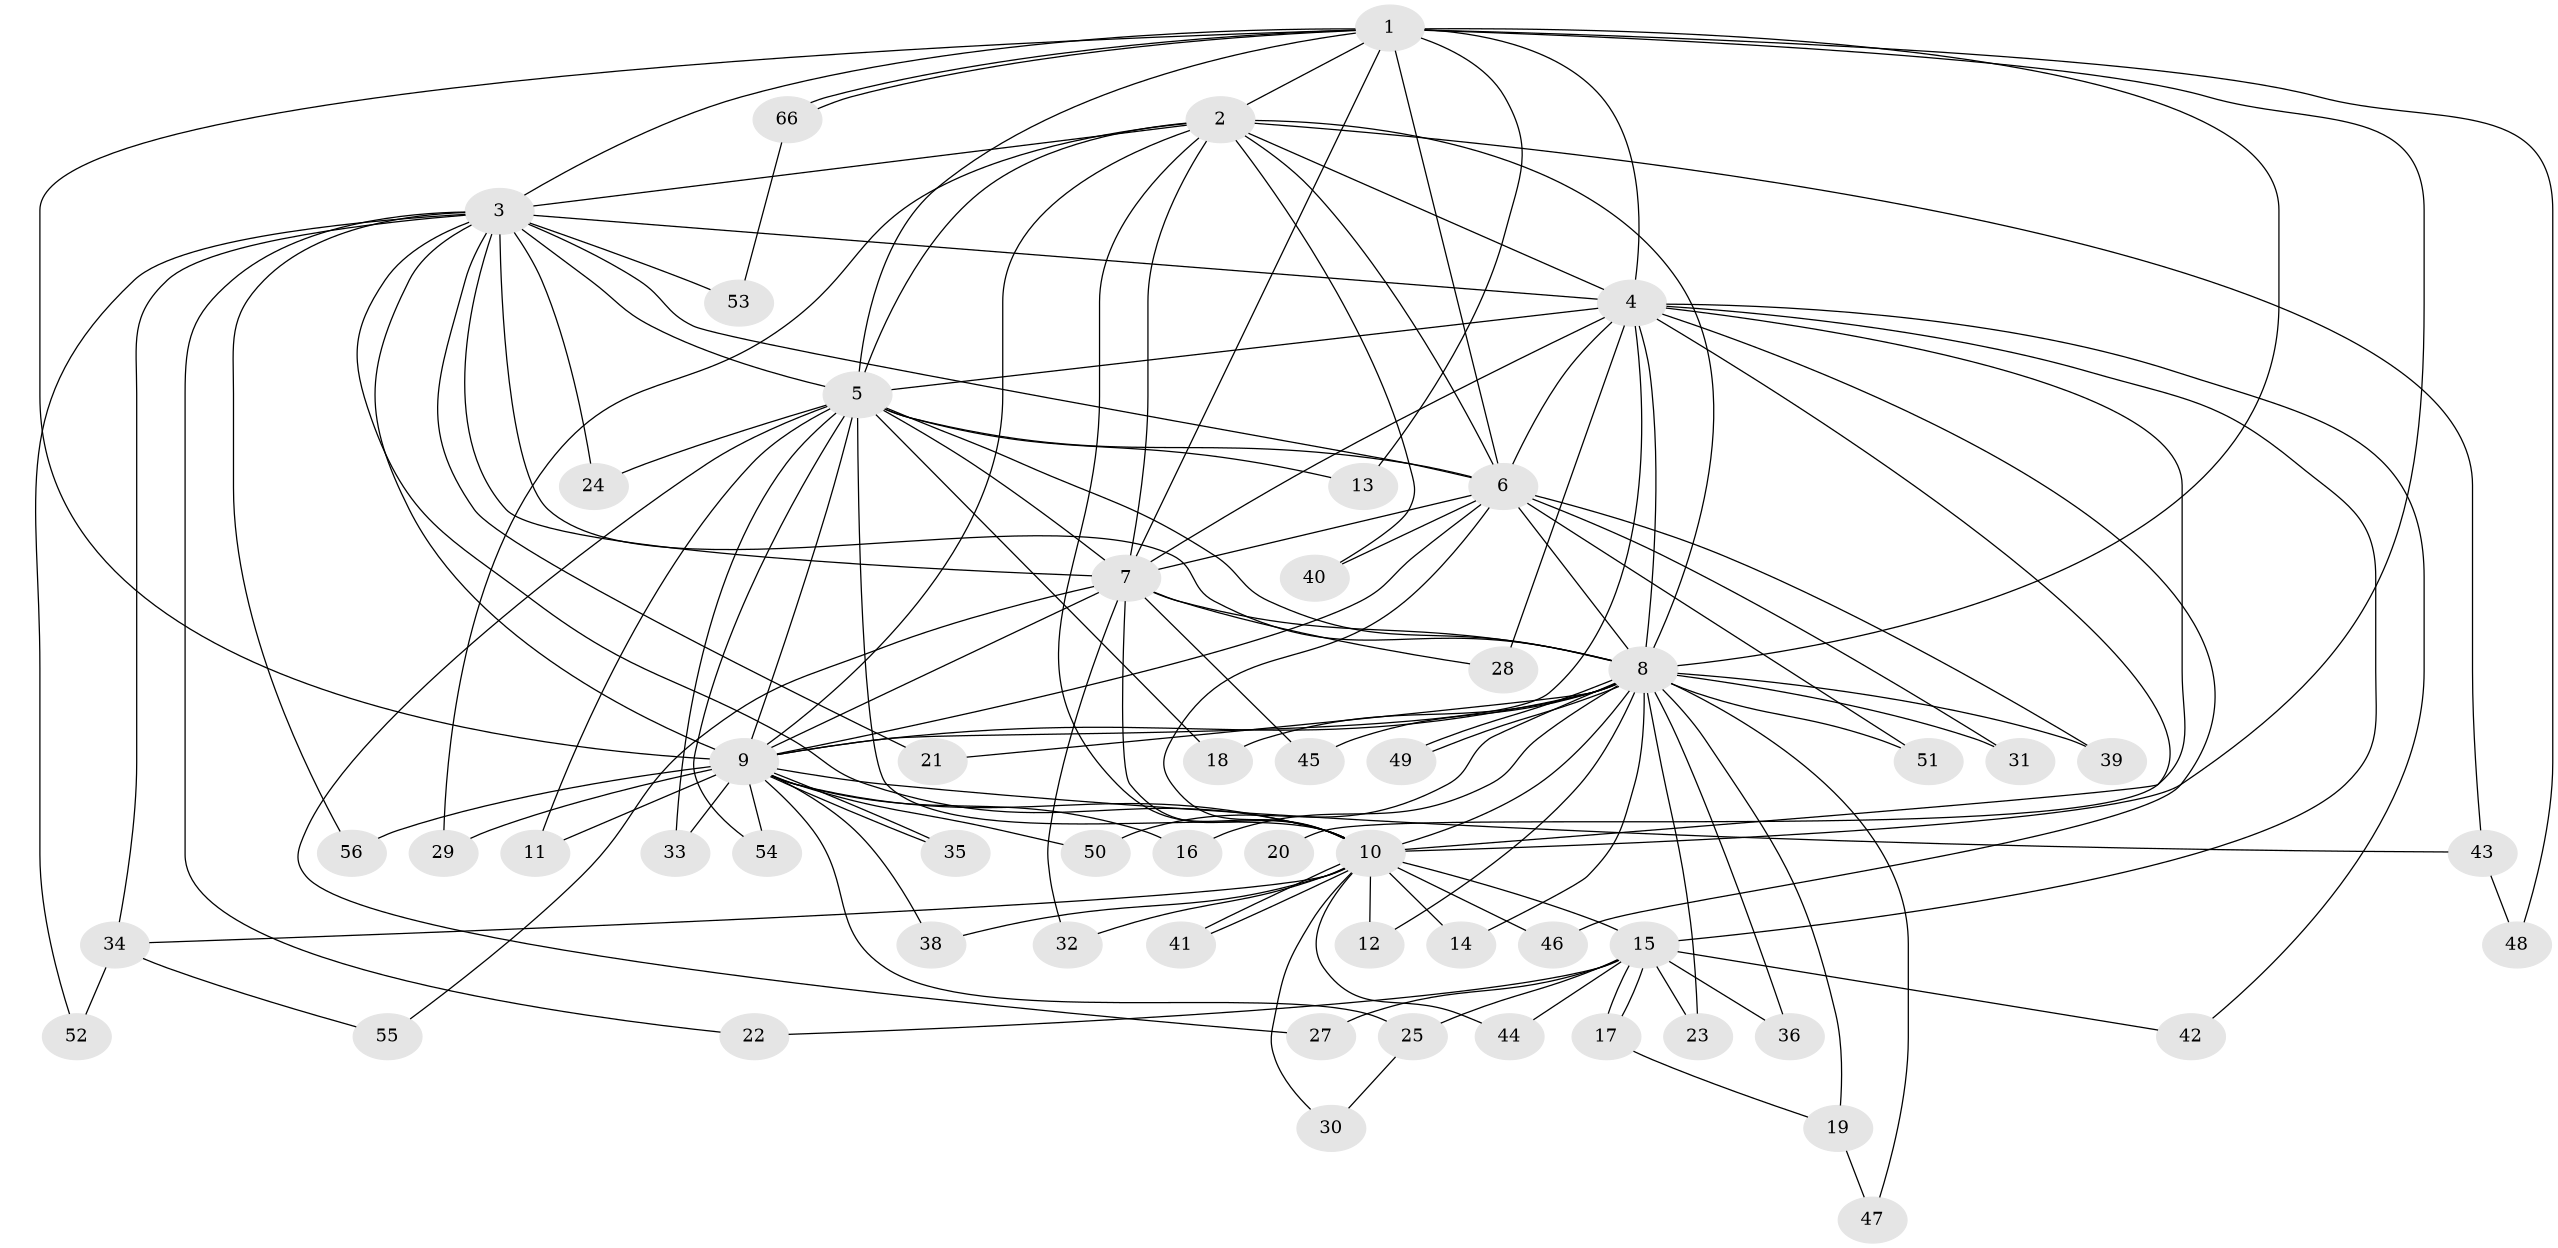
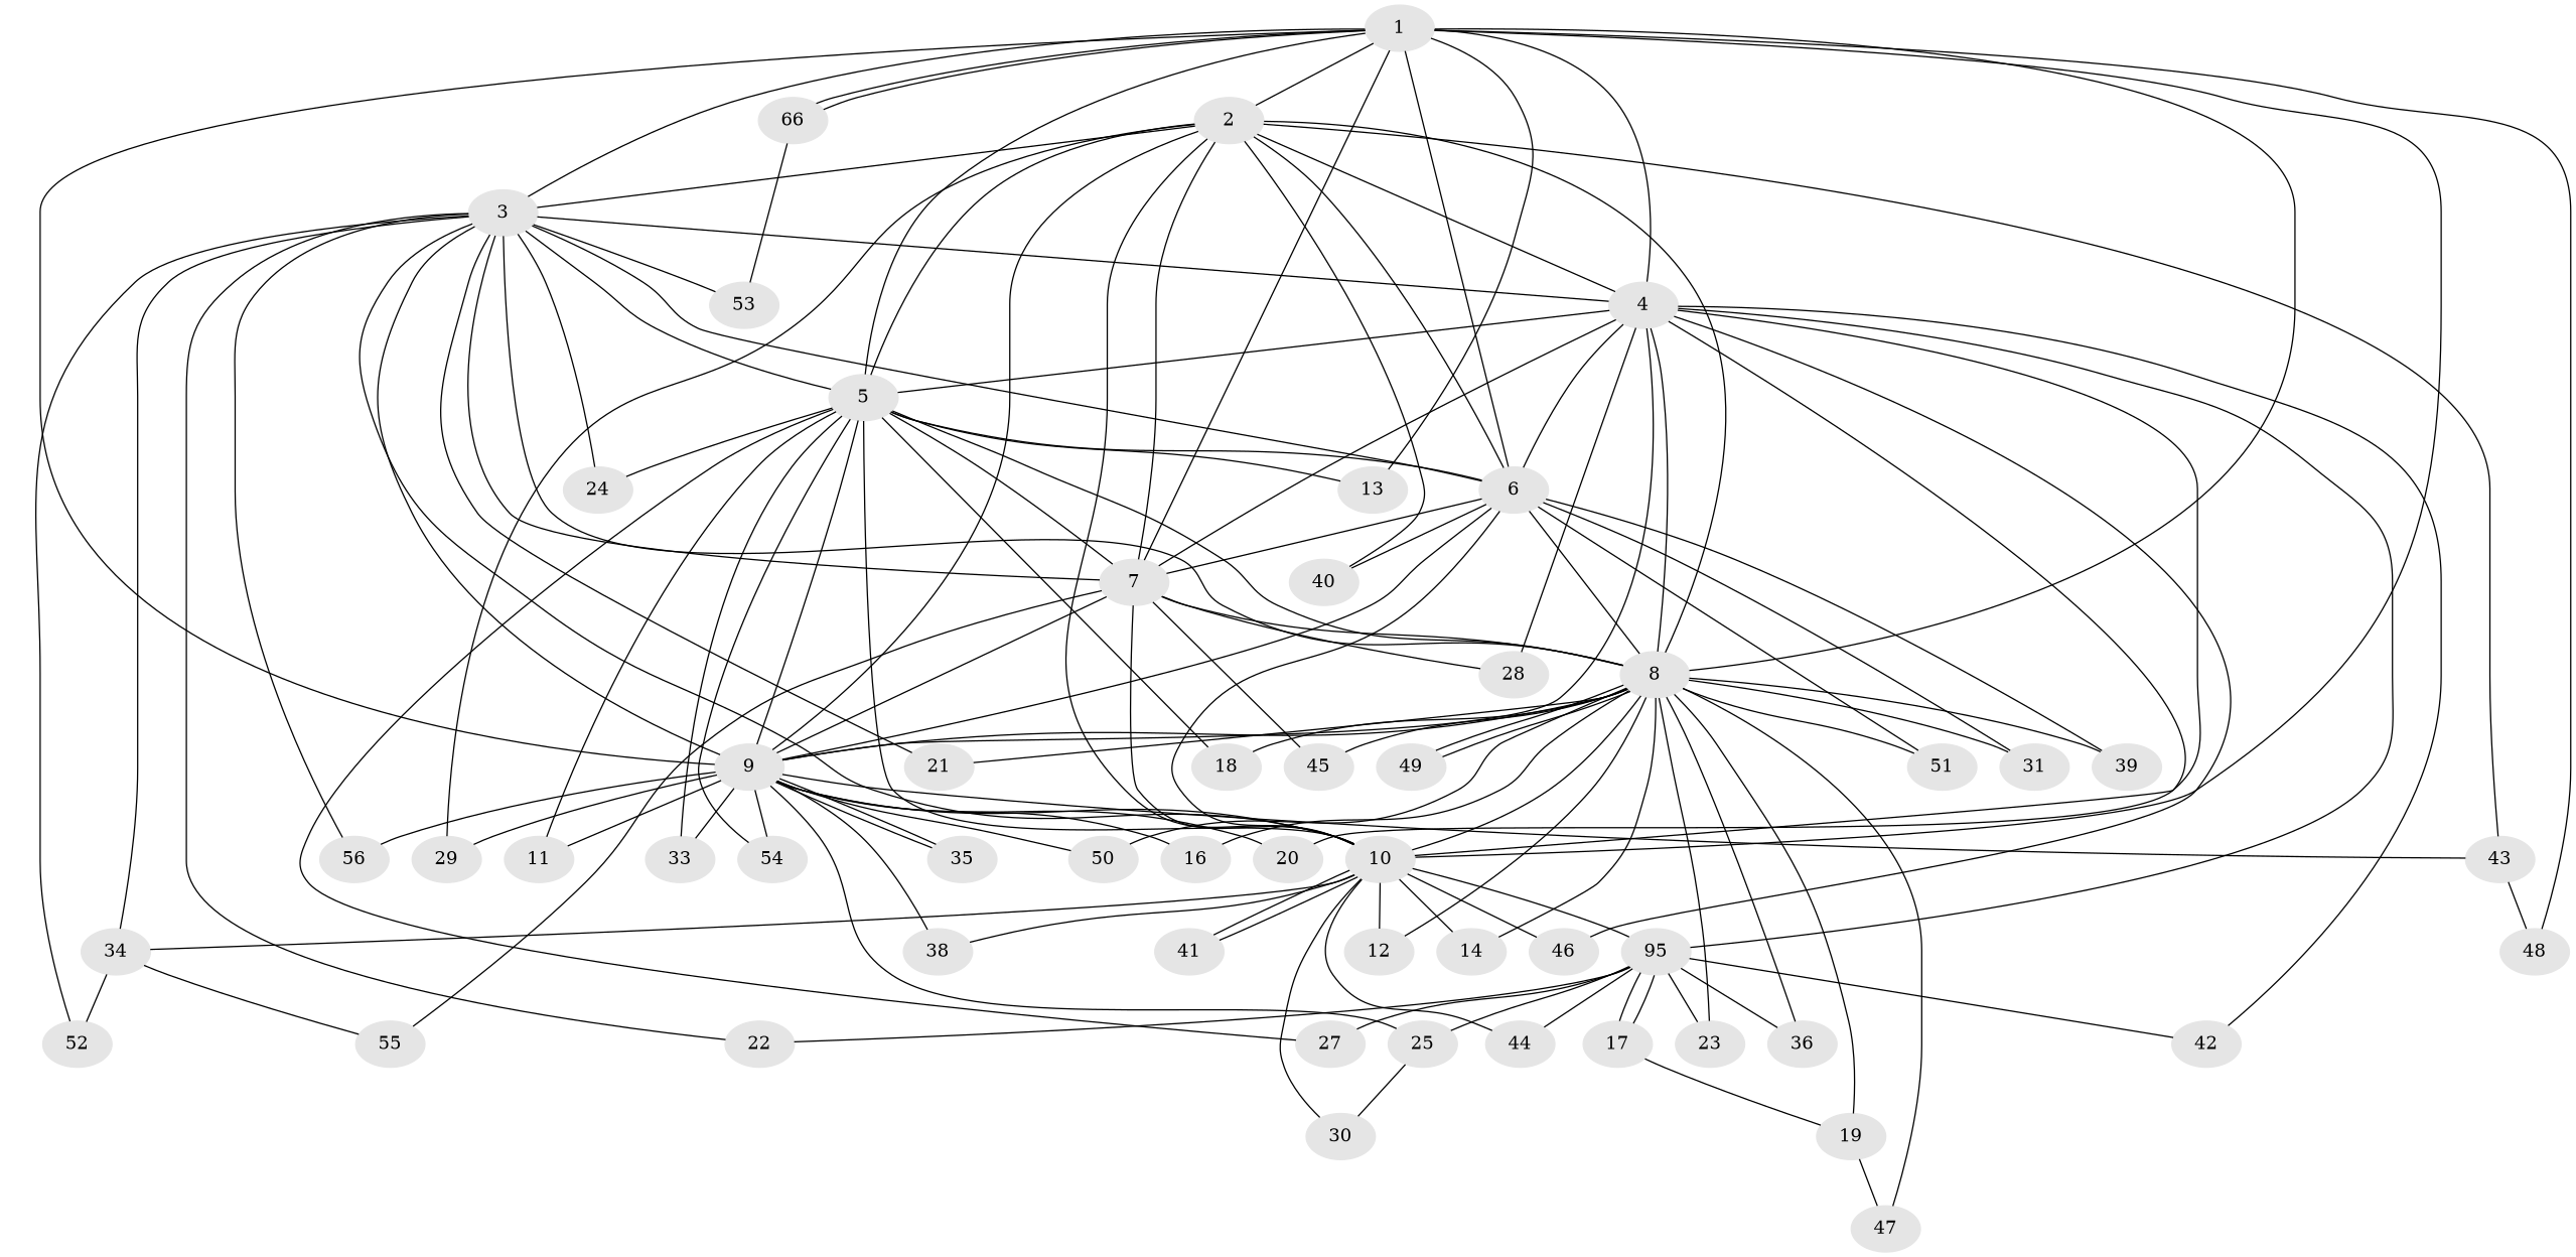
  graph {
    node [color=gray90 style=filled]
    1
    2
    3
    4
    5
    6
    7
    8
    9
    10
    13
    n12 [label=66]
    48
    29
    40
    43
    21
    22
    24
    34
    52
    53
    56
-   15
+   15 [label=95]
    20
    28
    42
    46
    11
    18
    27
    33
    54
    31
    39
    51
-   32
    45
    55
    12
    14
    16
    19
    23
    36
    47
    49
    50
    25
    35
    38
    30
    41
    44
    17
    1 -- 2
    1 -- 3
    1 -- 4
    1 -- 5
    1 -- 6
    1 -- 7
    1 -- 8
    1 -- 9
    1 -- 10
    1 -- 13
    1 -- n12
    1 -- n12
    1 -- 48
    2 -- 3
    2 -- 4
    2 -- 5
    2 -- 6
    2 -- 7
    2 -- 8
    2 -- 9
    2 -- 10
    2 -- 29
    2 -- 40
    2 -- 43
    3 -- 4
    3 -- 5
    3 -- 6
    3 -- 7
    3 -- 8
    3 -- 9
    3 -- 10
    3 -- 21
    3 -- 22
    3 -- 24
    3 -- 34
    3 -- 52
    3 -- 53
    3 -- 56
    4 -- 5
    4 -- 6
    4 -- 7
    4 -- 8
    4 -- 9
    4 -- 10
    4 -- 15
    4 -- 20
    4 -- 28
    4 -- 42
    4 -- 46
    5 -- 6
    5 -- 7
    5 -- 8
    5 -- 9
    5 -- 10
    5 -- 13
    5 -- 24
    5 -- 11
    5 -- 18
    5 -- 27
    5 -- 33
    5 -- 54
    6 -- 7
    6 -- 8
    6 -- 9
    6 -- 10
    6 -- 40
    6 -- 31
    6 -- 39
    6 -- 51
    7 -- 8
    7 -- 9
    7 -- 10
    7 -- 28
-   7 -- 32
    7 -- 45
    7 -- 55
    8 -- 9
    8 -- 10
    8 -- 21
    8 -- 18
    8 -- 31
    8 -- 39
    8 -- 51
    8 -- 45
    8 -- 12
    8 -- 14
    8 -- 16
    8 -- 19
    8 -- 23
    8 -- 36
    8 -- 47
    8 -- 49
    8 -- 49
    8 -- 50
    9 -- 10
    9 -- 29
    9 -- 43
    9 -- 56
+   9 -- 20
    9 -- 11
    9 -- 33
    9 -- 54
    9 -- 16
    9 -- 50
    9 -- 25
    9 -- 35
    9 -- 35
    9 -- 38
    10 -- 34
    10 -- 15
    10 -- 46
-   10 -- 32
    10 -- 12
    10 -- 14
    10 -- 38
    10 -- 30
    10 -- 41
    10 -- 41
    10 -- 44
    n12 -- 53
    43 -- 48
    34 -- 52
    34 -- 55
    15 -- 22
    15 -- 42
    15 -- 27
    15 -- 23
    15 -- 36
    15 -- 25
    15 -- 44
    15 -- 17
    15 -- 17
    19 -- 47
    25 -- 30
    17 -- 19
  }
